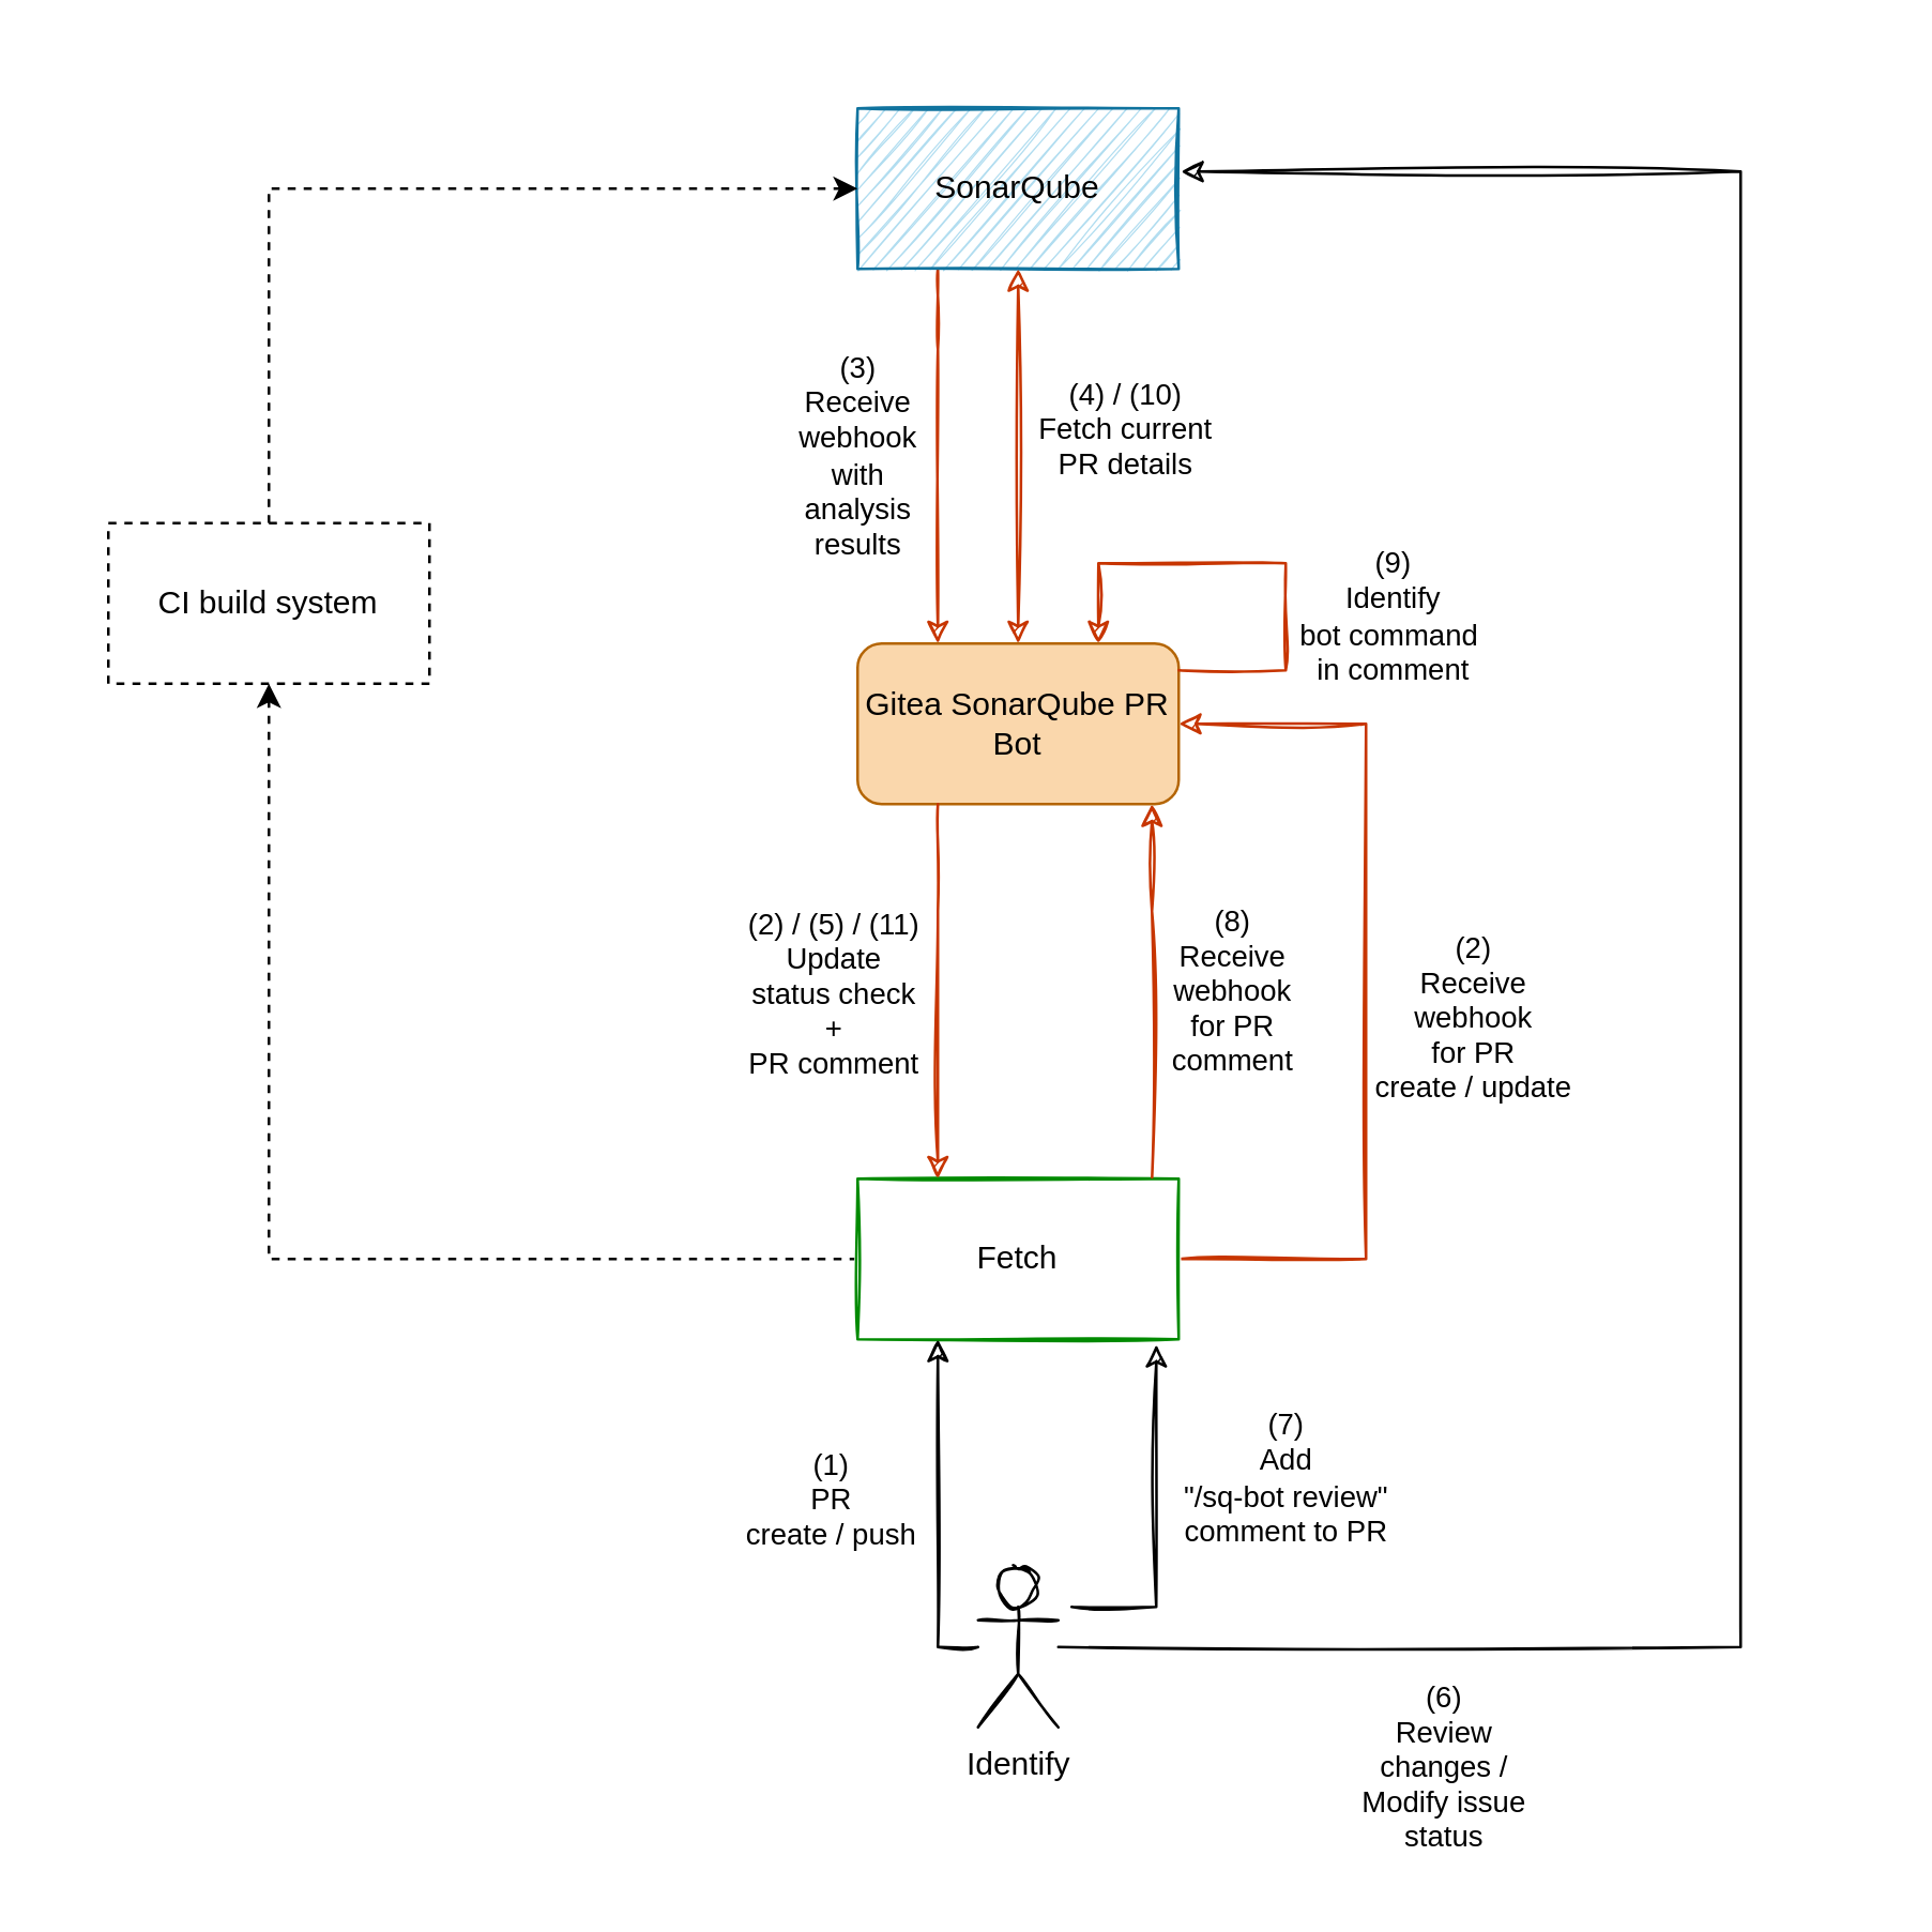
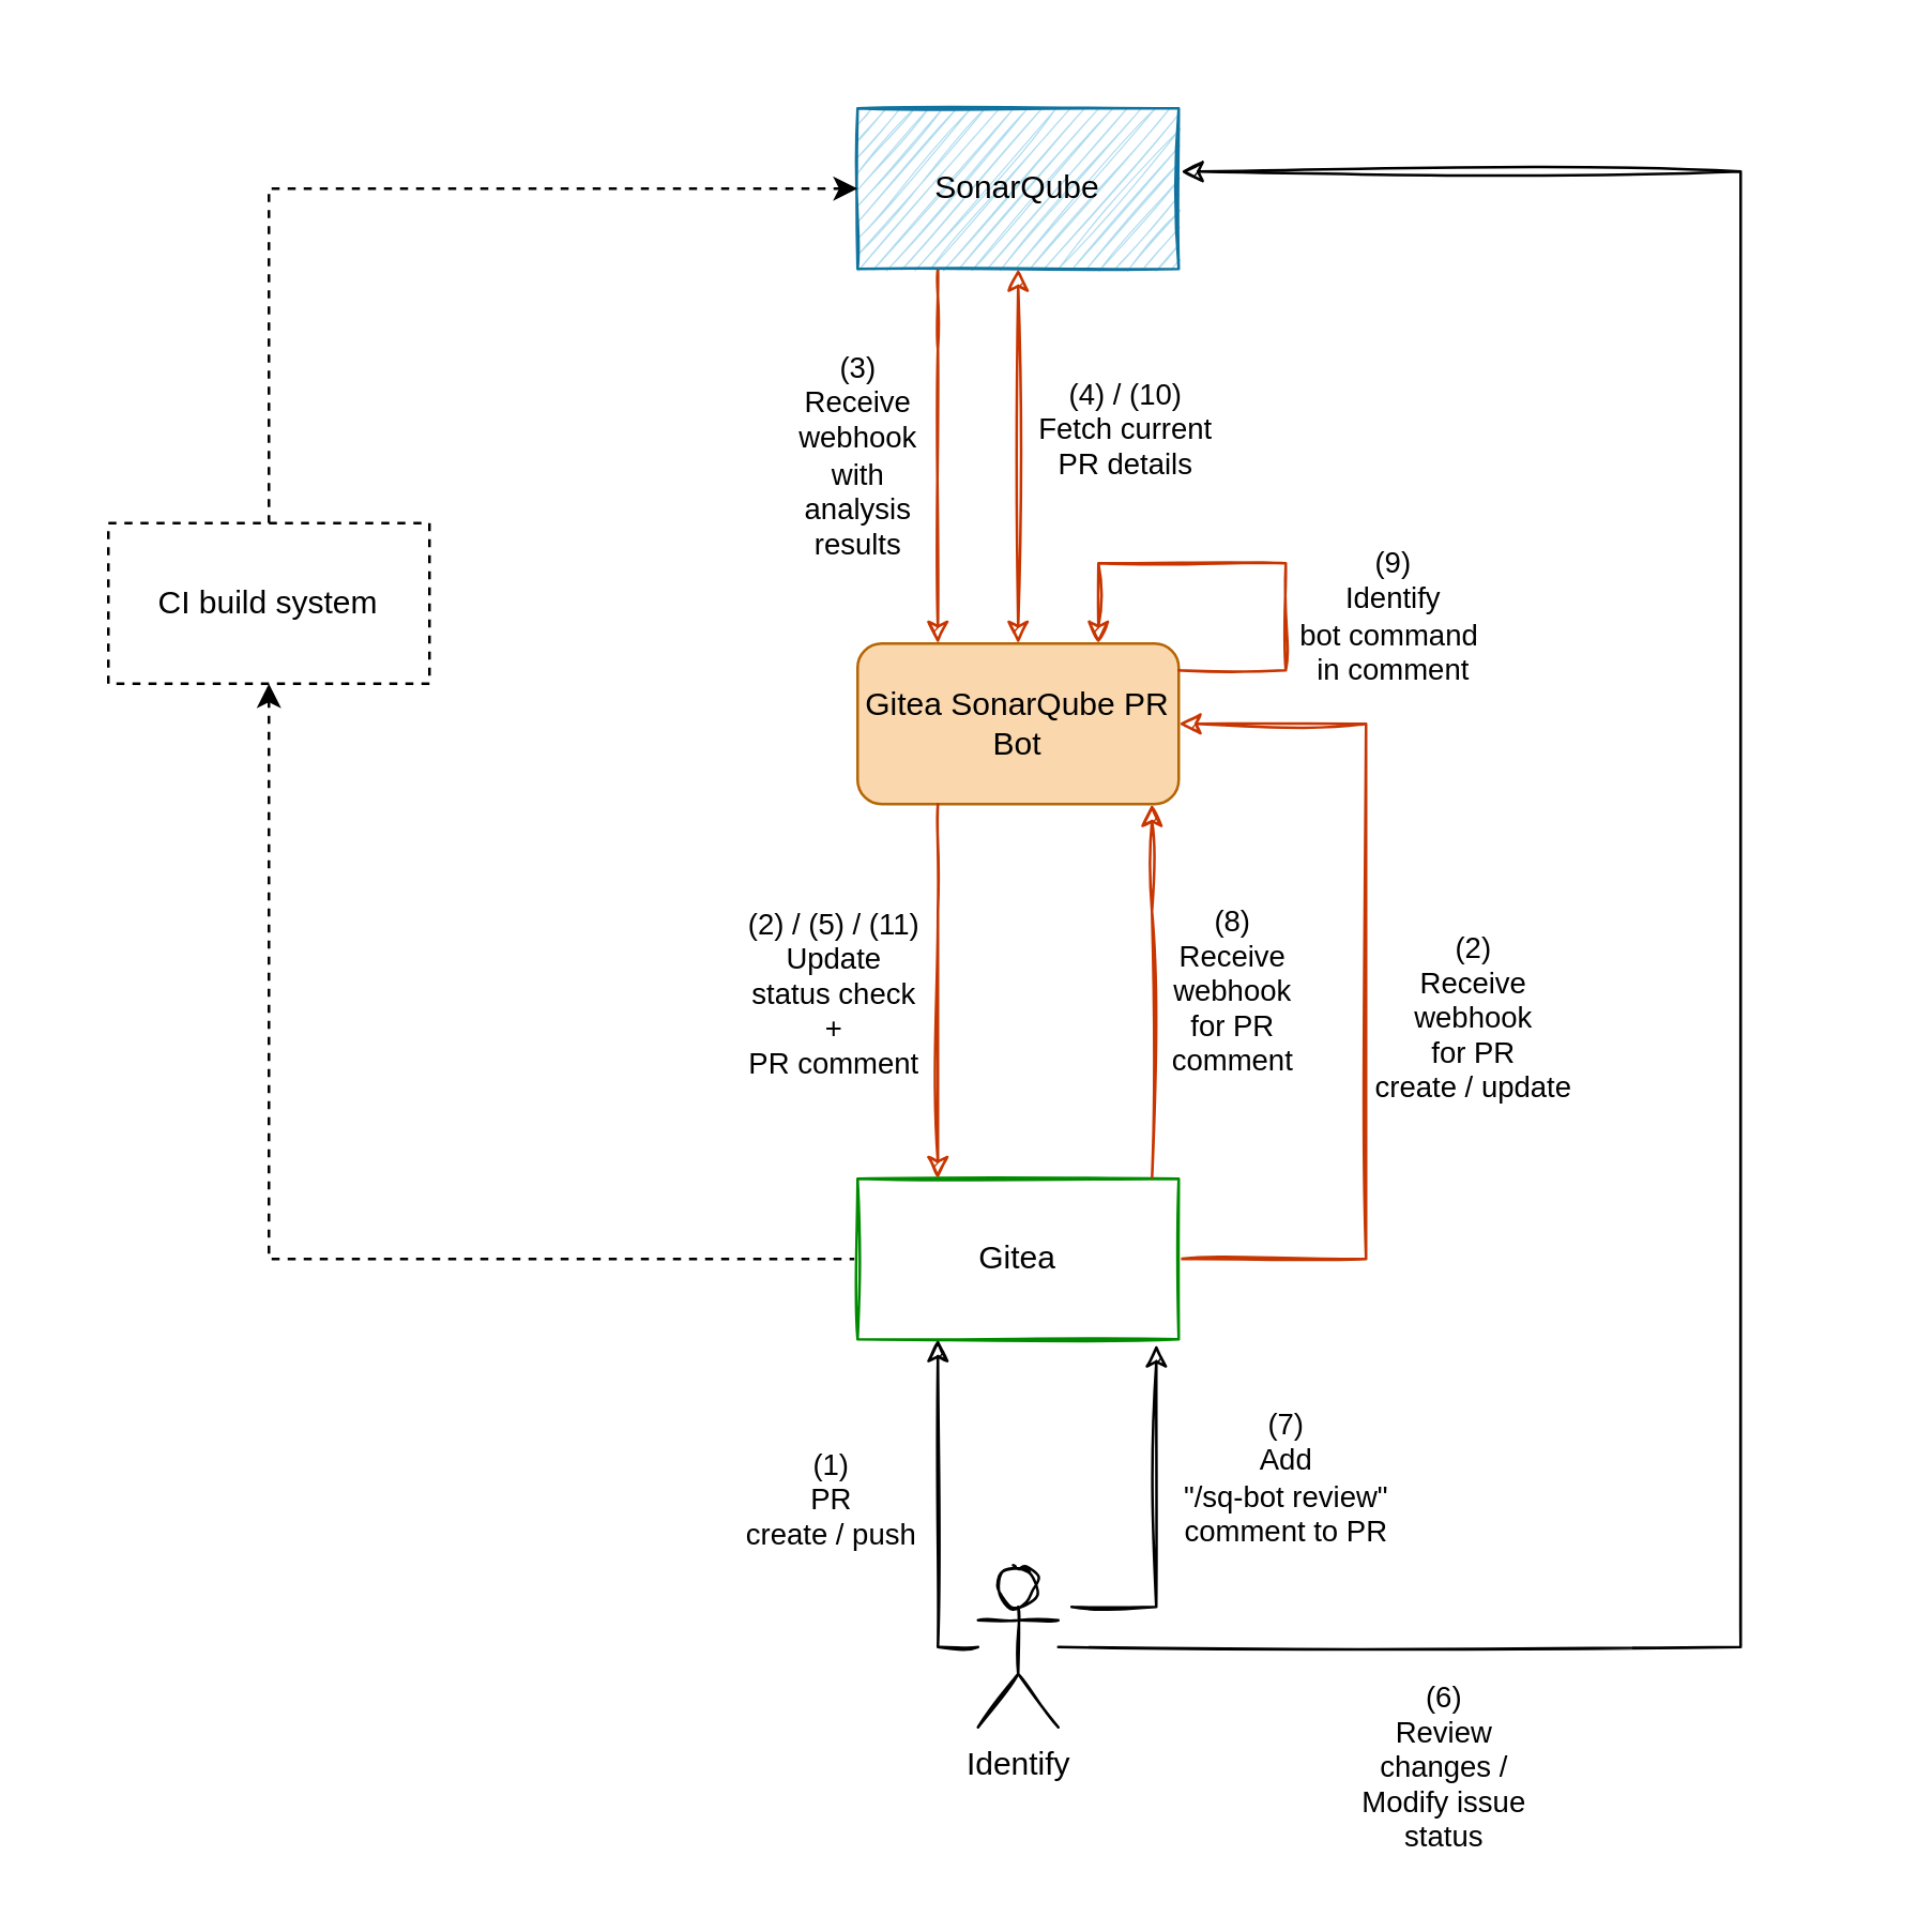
  <mxCell id="0" />
  <mxCell id="1" parent="0" />
  <mxCell id="2" value="" style="whiteSpace=wrap;html=1;aspect=fixed;rounded=0;shadow=0;glass=0;dashed=1;sketch=0;fontColor=#000000;gradientColor=none;strokeColor=none;" parent="1" vertex="1"><mxGeometry x="20" y="20" width="680" height="680" as="geometry" /></mxCell>
  <mxCell id="3" value="(7)&lt;br&gt;Add&lt;br&gt;&quot;/sq-bot review&quot;&lt;br&gt;comment to PR" style="edgeStyle=orthogonalEdgeStyle;rounded=0;sketch=1;orthogonalLoop=1;jettySize=auto;html=1;entryX=0.847;entryY=1.033;entryDx=0;entryDy=0;entryPerimeter=0;fillColor=none;" parent="1" edge="1"><mxGeometry x="0.23" y="-48" relative="1" as="geometry"><mxPoint x="400" y="600" as="sourcePoint" /><mxPoint x="431.64" y="501.98" as="targetPoint" /><Array as="points"><mxPoint x="432" y="600" /></Array><mxPoint as="offset" /></mxGeometry></mxCell>
  <mxCell id="4" value="(3)&lt;br&gt;Receive&lt;br&gt;webhook&lt;br&gt;with&lt;br&gt;analysis&lt;br&gt;results" style="edgeStyle=orthogonalEdgeStyle;rounded=0;sketch=1;orthogonalLoop=1;jettySize=auto;html=1;entryX=0.25;entryY=0;entryDx=0;entryDy=0;fillColor=#fa6800;strokeColor=#C73500;" parent="1" source="5" target="15" edge="1"><mxGeometry y="-30" relative="1" as="geometry"><Array as="points"><mxPoint x="350" y="130" /><mxPoint x="350" y="130" /></Array><mxPoint as="offset" /></mxGeometry></mxCell>
  <mxCell id="5" value="SonarQube" style="rounded=0;whiteSpace=wrap;html=1;sketch=1;fillColor=#b1ddf0;strokeColor=#10739e;" parent="1" vertex="1"><mxGeometry x="320" y="40" width="120" height="60" as="geometry" /></mxCell>
  <mxCell id="6" value="" style="edgeStyle=orthogonalEdgeStyle;rounded=0;sketch=0;orthogonalLoop=1;jettySize=auto;html=1;entryX=0;entryY=0.5;entryDx=0;entryDy=0;fillColor=#fa6800;dashed=1;exitX=0.5;exitY=0;exitDx=0;exitDy=0;" parent="1" source="7" target="5" edge="1"><mxGeometry x="0.083" y="10" relative="1" as="geometry"><Array as="points"><mxPoint x="100" y="70" /></Array><mxPoint as="offset" /></mxGeometry></mxCell>
  <mxCell id="7" value="CI build system" style="rounded=0;whiteSpace=wrap;html=1;sketch=0;dashed=1;" parent="1" vertex="1"><mxGeometry x="40" y="195" width="120" height="60" as="geometry" /></mxCell>
  <mxCell id="8" value="" style="edgeStyle=orthogonalEdgeStyle;rounded=0;sketch=0;orthogonalLoop=1;jettySize=auto;html=1;entryX=0.5;entryY=1;entryDx=0;entryDy=0;fillColor=#fa6800;dashed=1;" parent="1" source="10" target="7" edge="1"><mxGeometry x="-0.51" y="10" relative="1" as="geometry"><mxPoint as="offset" /></mxGeometry></mxCell>
  <mxCell id="9" value="(2)&lt;br&gt;Receive&lt;br&gt;webhook&lt;br&gt;for PR &lt;br&gt;create / update" style="edgeStyle=orthogonalEdgeStyle;rounded=0;sketch=1;orthogonalLoop=1;jettySize=auto;html=1;entryX=1;entryY=0.5;entryDx=0;entryDy=0;fillColor=#fa6800;strokeColor=#C73500;" parent="1" source="10" target="15" edge="1"><mxGeometry x="-0.059" y="-40" relative="1" as="geometry"><Array as="points"><mxPoint x="510" y="470" /><mxPoint x="510" y="270" /></Array><mxPoint as="offset" /></mxGeometry></mxCell>
- <mxCell id="10" value="Fetch" style="rounded=0;whiteSpace=wrap;html=1;sketch=1;strokeColor=#008A00;" parent="1" vertex="1"><mxGeometry x="320" y="440" width="120" height="60" as="geometry" /></mxCell>
+ <mxCell id="10" value="Gitea" style="rounded=0;whiteSpace=wrap;html=1;sketch=1;strokeColor=#008A00;" parent="1" vertex="1"><mxGeometry x="320" y="440" width="120" height="60" as="geometry" /></mxCell>
  <mxCell id="11" value="(1)&lt;br&gt;PR&lt;br&gt;create / push" style="edgeStyle=orthogonalEdgeStyle;rounded=0;orthogonalLoop=1;jettySize=auto;html=1;sketch=1;fillColor=#fa6800;entryX=0.25;entryY=1;entryDx=0;entryDy=0;" parent="1" source="13" target="10" edge="1"><mxGeometry x="0.077" y="40" relative="1" as="geometry"><mxPoint x="190" y="540" as="targetPoint" /><Array as="points"><mxPoint x="350" y="615" /></Array><mxPoint as="offset" /></mxGeometry></mxCell>
  <mxCell id="12" value="(6)&lt;br&gt;Review&lt;br&gt;changes /&lt;br&gt;Modify issue&lt;br&gt;status" style="edgeStyle=orthogonalEdgeStyle;rounded=0;sketch=1;orthogonalLoop=1;jettySize=auto;html=1;entryX=1.007;entryY=0.394;entryDx=0;entryDy=0;entryPerimeter=0;startArrow=none;startFill=0;endArrow=classic;endFill=1;strokeColor=#000000;" parent="1" source="13" target="5" edge="1"><mxGeometry x="-0.717" y="-45" relative="1" as="geometry"><Array as="points"><mxPoint x="650" y="615" /><mxPoint x="650" y="64" /></Array><mxPoint as="offset" /></mxGeometry></mxCell>
  <mxCell id="13" value="Identify" style="shape=umlActor;verticalLabelPosition=bottom;verticalAlign=top;html=1;outlineConnect=0;sketch=1;" parent="1" vertex="1"><mxGeometry x="365" y="585" width="30" height="60" as="geometry" /></mxCell>
  <mxCell id="14" value="V" style="group;sketch=1;shadow=0;glass=0;fontColor=#000000;" parent="1" vertex="1" connectable="0"><mxGeometry x="320" y="240" width="120" height="60" as="geometry" /></mxCell>
  <mxCell id="15" value="Gitea SonarQube PR Bot" style="rounded=1;whiteSpace=wrap;html=1;sketch=0;strokeColor=#b46504;fillColor=#fad7ac;" parent="14" vertex="1"><mxGeometry width="120" height="60" as="geometry" /></mxCell>
  <mxCell id="16" value="(9)&lt;br&gt;Identify&lt;br&gt;bot command&amp;nbsp;&lt;br&gt;in comment" style="edgeStyle=orthogonalEdgeStyle;rounded=0;sketch=1;orthogonalLoop=1;jettySize=auto;html=1;startArrow=none;startFill=0;endArrow=classic;endFill=1;strokeColor=#C73500;entryX=0.75;entryY=0;entryDx=0;entryDy=0;fillColor=#fa6800;" parent="14" source="15" target="15" edge="1"><mxGeometry as="geometry"><mxPoint x="90" y="-40" as="targetPoint" /><Array as="points"><mxPoint x="160" y="10" /><mxPoint x="160" y="-30" /><mxPoint x="90" y="-30" /></Array><mxPoint x="95" y="-15" as="offset" /></mxGeometry></mxCell>
  <mxCell id="17" value="(8)&lt;br&gt;Receive&lt;br&gt;webhook&lt;br&gt;for PR&lt;br&gt;comment" style="edgeStyle=orthogonalEdgeStyle;rounded=0;sketch=1;orthogonalLoop=1;jettySize=auto;html=1;entryX=0.917;entryY=-0.008;entryDx=0;entryDy=0;entryPerimeter=0;fillColor=#fa6800;endArrow=none;endFill=0;startArrow=classic;startFill=1;strokeColor=#C73500;" parent="1" source="15" target="10" edge="1"><mxGeometry x="0.004" y="30" relative="1" as="geometry"><Array as="points"><mxPoint x="430" y="340" /><mxPoint x="430" y="340" /></Array><mxPoint as="offset" /></mxGeometry></mxCell>
  <mxCell id="18" value="(4) / (10)&lt;br&gt;Fetch current&lt;br&gt;PR details" style="edgeStyle=orthogonalEdgeStyle;rounded=0;sketch=1;orthogonalLoop=1;jettySize=auto;html=1;entryX=0.5;entryY=1;entryDx=0;entryDy=0;startArrow=classic;startFill=1;endArrow=classic;endFill=1;strokeColor=#C73500;fillColor=#fa6800;" parent="1" source="15" target="5" edge="1"><mxGeometry x="0.143" y="-40" relative="1" as="geometry"><mxPoint as="offset" /></mxGeometry></mxCell>
  <mxCell id="19" style="edgeStyle=orthogonalEdgeStyle;rounded=0;sketch=1;orthogonalLoop=1;jettySize=auto;html=1;entryX=0.25;entryY=0;entryDx=0;entryDy=0;startArrow=none;startFill=0;endArrow=classic;endFill=1;strokeColor=#C73500;fillColor=#fa6800;" parent="1" source="15" target="10" edge="1"><mxGeometry relative="1" as="geometry"><Array as="points"><mxPoint x="350" y="340" /><mxPoint x="350" y="340" /></Array></mxGeometry></mxCell>
  <mxCell id="20" value="(2) / (5) / (11)&lt;br&gt;Update&lt;br&gt;status check&lt;br&gt;+&lt;br&gt;PR comment" style="edgeLabel;html=1;align=center;verticalAlign=middle;resizable=0;points=[];" parent="19" vertex="1" connectable="0"><mxGeometry x="-0.293" y="1" relative="1" as="geometry"><mxPoint x="-41" y="21" as="offset" /></mxGeometry></mxCell>
